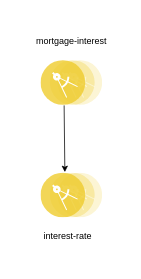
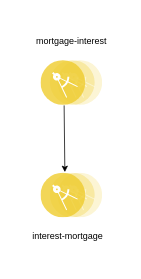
  <mxCell id="0" />
  <mxCell id="1" parent="0" />
  <mxCell id="2" value="" style="aspect=fixed;perimeter=ellipsePerimeter;html=1;align=center;shadow=0;dashed=0;fontColor=#4277BB;labelBackgroundColor=#ffffff;fontSize=12;spacingTop=3;image;image=img/lib/ibm/applications/microservice.svg;" vertex="1" parent="1"><mxGeometry x="54" y="80" width="82.2" height="60" as="geometry" /></mxCell>
  <mxCell id="3" value="" style="aspect=fixed;perimeter=ellipsePerimeter;html=1;align=center;shadow=0;dashed=0;fontColor=#4277BB;labelBackgroundColor=#ffffff;fontSize=12;spacingTop=3;image;image=img/lib/ibm/applications/microservice.svg;" vertex="1" parent="1"><mxGeometry x="54" y="230" width="82.2" height="60" as="geometry" /></mxCell>
  <mxCell id="4" value="mortgage-interest" style="text;html=1;strokeColor=none;fillColor=none;align=center;verticalAlign=middle;whiteSpace=wrap;rounded=0;" vertex="1" parent="1"><mxGeometry x="25.1" y="20" width="140" height="70" as="geometry" /></mxCell>
- <mxCell id="5" value="interest-rate" style="text;html=1;strokeColor=none;fillColor=none;align=center;verticalAlign=middle;whiteSpace=wrap;rounded=0;" vertex="1" parent="1"><mxGeometry x="20" y="280" width="140" height="70" as="geometry" /></mxCell>
+ <mxCell id="5" value="interest-mortgage" style="text;html=1;strokeColor=none;fillColor=none;align=center;verticalAlign=middle;whiteSpace=wrap;rounded=0;" vertex="1" parent="1"><mxGeometry x="20" y="280" width="140" height="70" as="geometry" /></mxCell>
  <mxCell id="6" value="" style="endArrow=classic;html=1;entryX=0.389;entryY=-0.017;entryDx=0;entryDy=0;entryPerimeter=0;" edge="1" parent="1" target="3"><mxGeometry width="50" height="50" relative="1" as="geometry"><mxPoint x="85" y="140" as="sourcePoint" /><mxPoint x="88" y="223" as="targetPoint" /></mxGeometry></mxCell>
